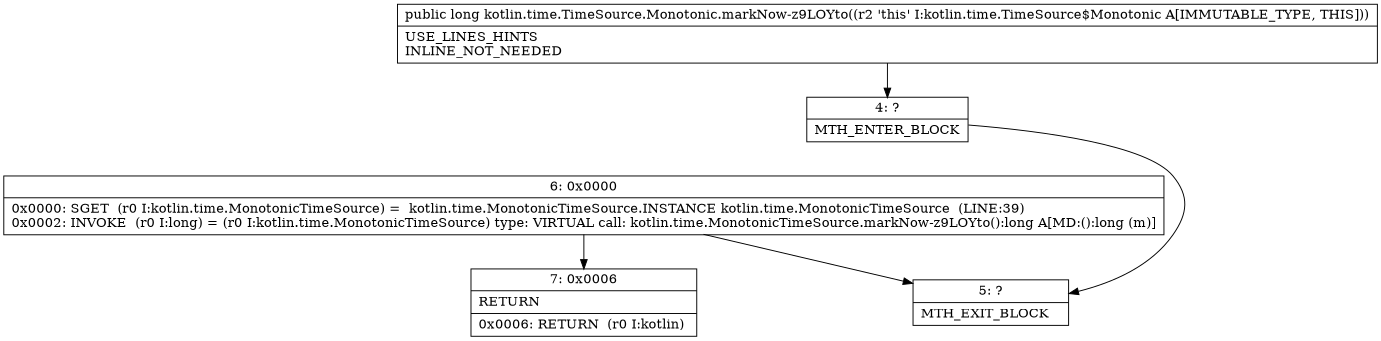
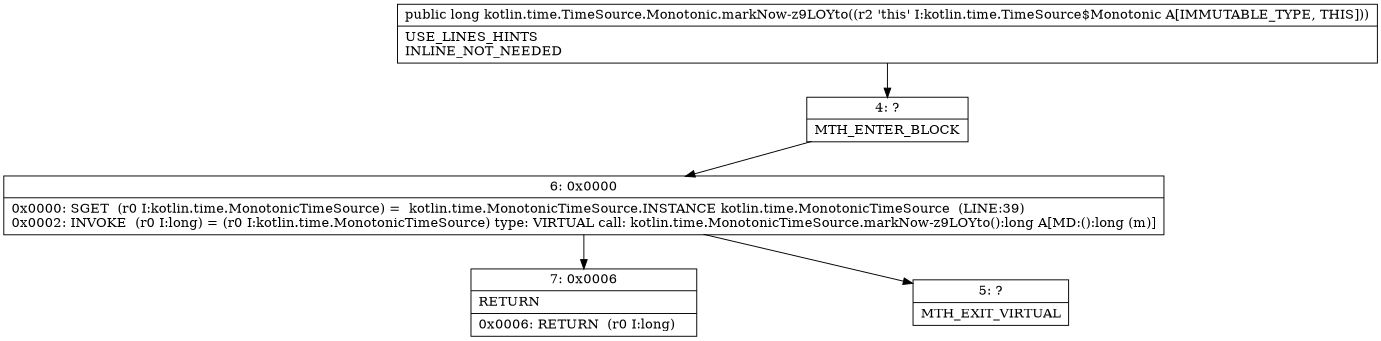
  digraph {
    node [shape=record]
    n1 [label="{4\:\ ?|MTH_ENTER_BLOCK\l}"]
    n2 [label="{6\:\ 0x0000|0x0000: SGET  (r0 I:kotlin.time.MonotonicTimeSource) =  kotlin.time.MonotonicTimeSource.INSTANCE kotlin.time.MonotonicTimeSource  (LINE:39)\l0x0002: INVOKE  (r0 I:long) = (r0 I:kotlin.time.MonotonicTimeSource) type: VIRTUAL call: kotlin.time.MonotonicTimeSource.markNow\-z9LOYto():long A[MD:():long (m)]\l}"]
-   n3 [label="{7\:\ 0x0006|RETURN\l|0x0006: RETURN  (r0 I:kotlin) \l}"]
-   n4 [label="{5\:\ ?|MTH_EXIT_BLOCK\l}"]
+   n3 [label="{7\:\ 0x0006|RETURN\l|0x0006: RETURN  (r0 I:long) \l}"]
+   n4 [label="{5\:\ ?|MTH_EXIT_VIRTUAL\l}"]
    n5 [label="{public long kotlin.time.TimeSource.Monotonic.markNow\-z9LOYto((r2 'this' I:kotlin.time.TimeSource$Monotonic A[IMMUTABLE_TYPE, THIS]))  | USE_LINES_HINTS\lINLINE_NOT_NEEDED\l}"]
-   n1 -> n4
+   n1 -> n2
    n2 -> n3
    n2 -> n4
    n5 -> n1
  }
